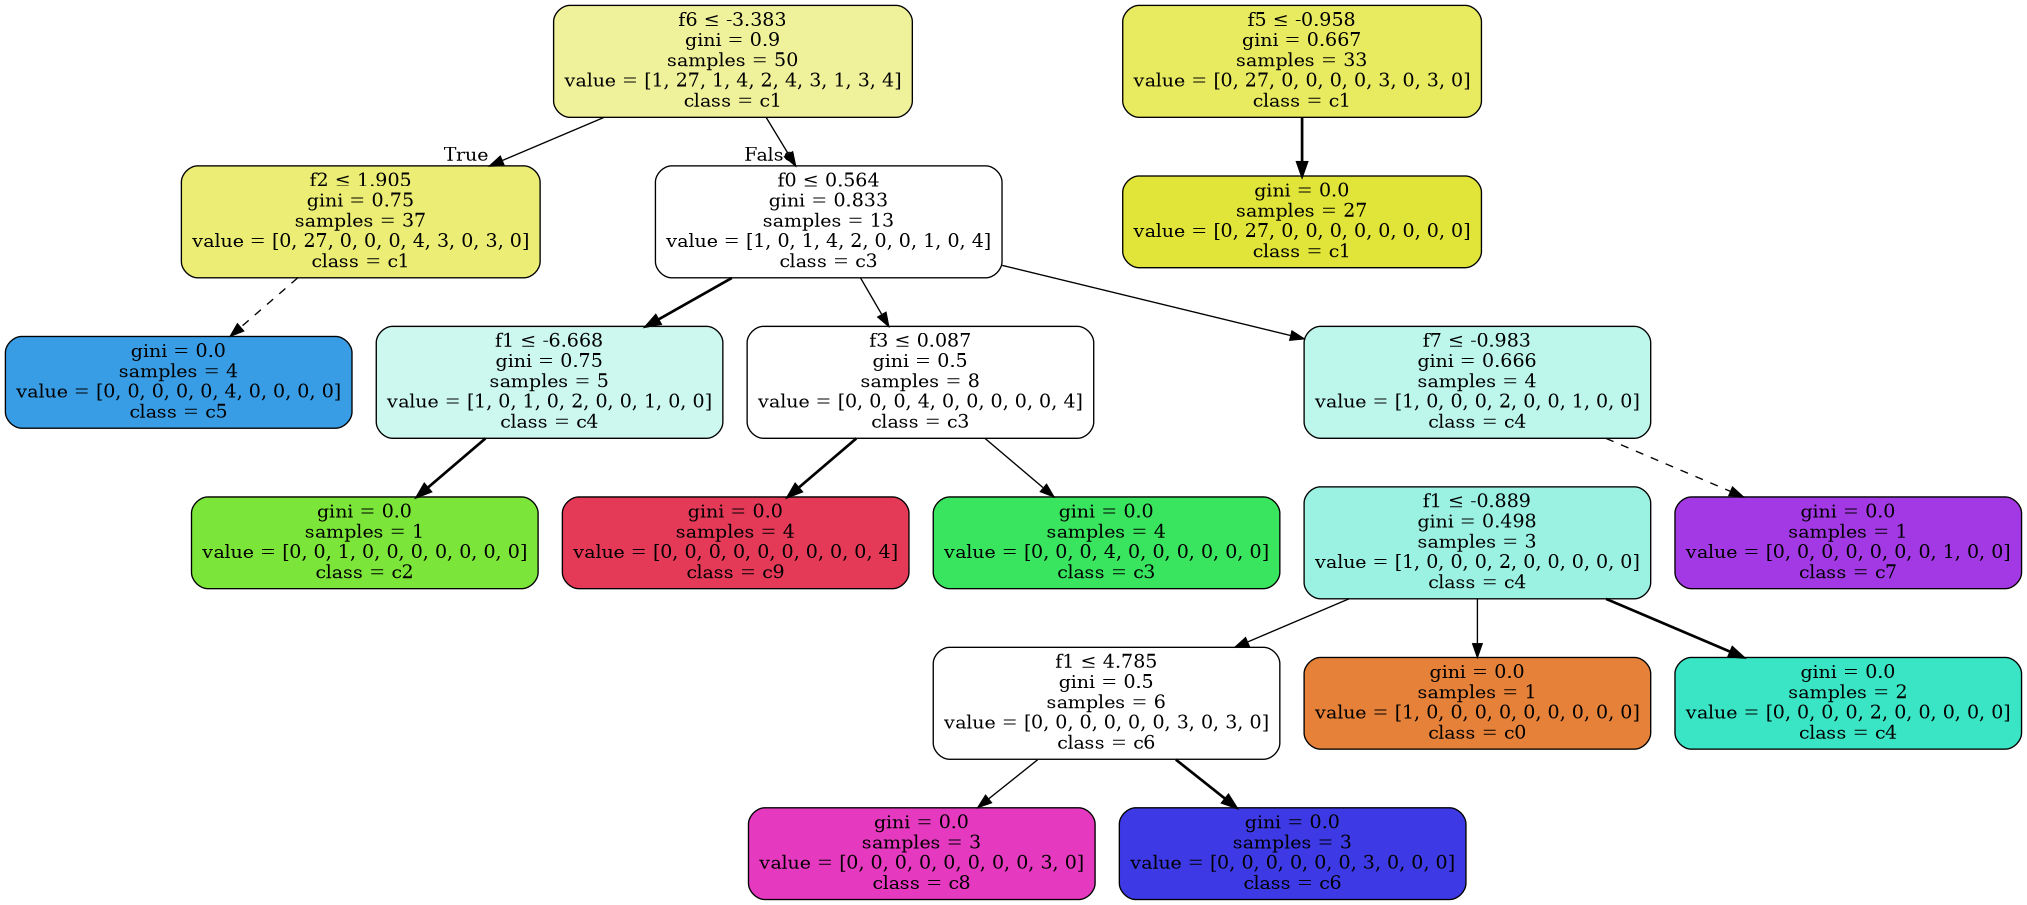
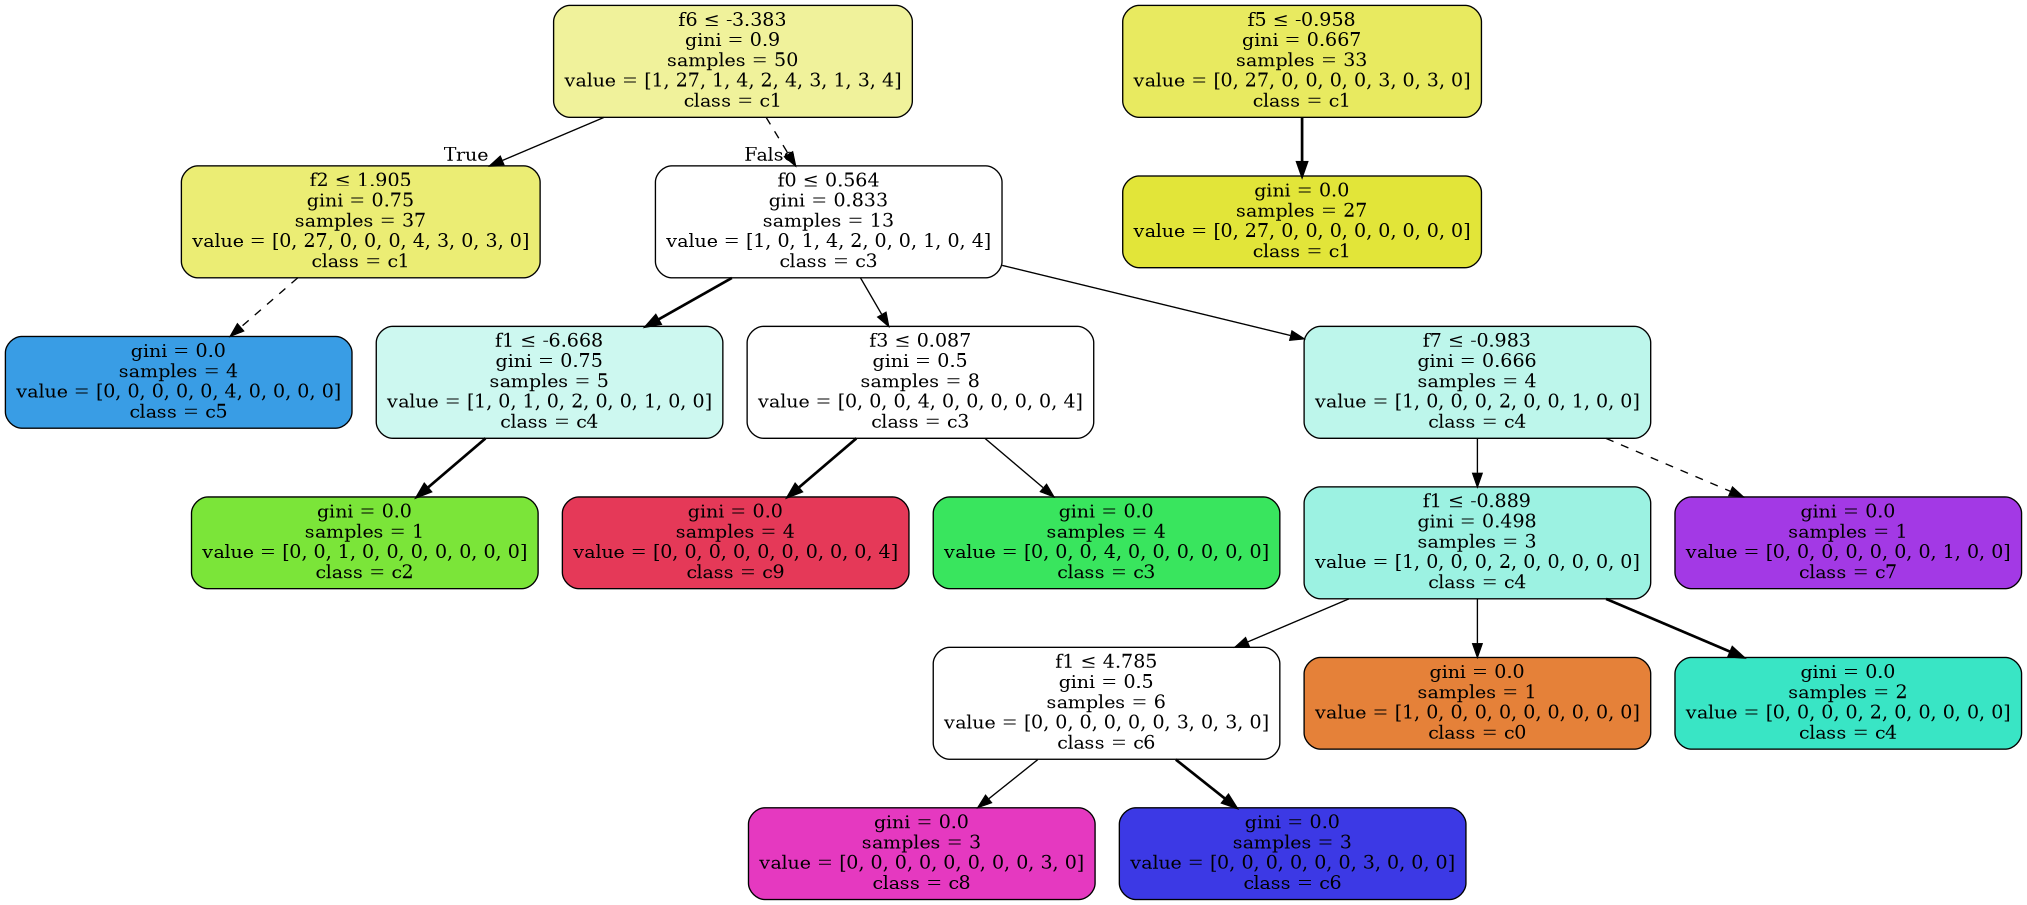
  digraph {
    fontname="DejaVu Serif"
    node [color=black fillcolor="#39e55e00" fontname="DejaVu Serif" shape=box style="filled, rounded"]
    edge [fontname="DejaVu Serif" style=solid]
    n1 [fillcolor="#e2e53980" label=<f6 &le; -3.383<br/>gini = 0.9<br/>samples = 50<br/>value = [1, 27, 1, 4, 2, 4, 3, 1, 3, 4]<br/>class = c1>]
    n2 [fillcolor="#e2e539b2" label=<f2 &le; 1.905<br/>gini = 0.75<br/>samples = 37<br/>value = [0, 27, 0, 0, 0, 4, 3, 0, 3, 0]<br/>class = c1>]
    n3 [label=<f0 &le; 0.564<br/>gini = 0.833<br/>samples = 13<br/>value = [1, 0, 1, 4, 2, 0, 0, 1, 0, 4]<br/>class = c3>]
    n4 [fillcolor="#399de5ff" label=<gini = 0.0<br/>samples = 4<br/>value = [0, 0, 0, 0, 0, 4, 0, 0, 0, 0]<br/>class = c5>]
    n5 [fillcolor="#39e5c540" label=<f1 &le; -6.668<br/>gini = 0.75<br/>samples = 5<br/>value = [1, 0, 1, 0, 2, 0, 0, 1, 0, 0]<br/>class = c4>]
    n6 [label=<f3 &le; 0.087<br/>gini = 0.5<br/>samples = 8<br/>value = [0, 0, 0, 4, 0, 0, 0, 0, 0, 4]<br/>class = c3>]
    n7 [fillcolor="#39e5c555" label=<f7 &le; -0.983<br/>gini = 0.666<br/>samples = 4<br/>value = [1, 0, 0, 0, 2, 0, 0, 1, 0, 0]<br/>class = c4>]
    n8 [fillcolor="#e2e539cc" label=<f5 &le; -0.958<br/>gini = 0.667<br/>samples = 33<br/>value = [0, 27, 0, 0, 0, 0, 3, 0, 3, 0]<br/>class = c1>]
    n9 [fillcolor="#e2e539ff" label=<gini = 0.0<br/>samples = 27<br/>value = [0, 27, 0, 0, 0, 0, 0, 0, 0, 0]<br/>class = c1>]
    n10 [fillcolor="#3c39e500" label=<f1 &le; 4.785<br/>gini = 0.5<br/>samples = 6<br/>value = [0, 0, 0, 0, 0, 0, 3, 0, 3, 0]<br/>class = c6>]
    n11 [fillcolor="#e539c0ff" label=<gini = 0.0<br/>samples = 3<br/>value = [0, 0, 0, 0, 0, 0, 0, 0, 3, 0]<br/>class = c8>]
    n12 [fillcolor="#3c39e5ff" label=<gini = 0.0<br/>samples = 3<br/>value = [0, 0, 0, 0, 0, 0, 3, 0, 0, 0]<br/>class = c6>]
    n13 [fillcolor="#7be539ff" label=<gini = 0.0<br/>samples = 1<br/>value = [0, 0, 1, 0, 0, 0, 0, 0, 0, 0]<br/>class = c2>]
    n14 [fillcolor="#e53958ff" label=<gini = 0.0<br/>samples = 4<br/>value = [0, 0, 0, 0, 0, 0, 0, 0, 0, 4]<br/>class = c9>]
    n15 [fillcolor="#39e55eff" label=<gini = 0.0<br/>samples = 4<br/>value = [0, 0, 0, 4, 0, 0, 0, 0, 0, 0]<br/>class = c3>]
    n16 [fillcolor="#39e5c57f" label=<f1 &le; -0.889<br/>gini = 0.498<br/>samples = 3<br/>value = [1, 0, 0, 0, 2, 0, 0, 0, 0, 0]<br/>class = c4>]
    n17 [fillcolor="#a339e5ff" label=<gini = 0.0<br/>samples = 1<br/>value = [0, 0, 0, 0, 0, 0, 0, 1, 0, 0]<br/>class = c7>]
    n18 [fillcolor="#e58139ff" label=<gini = 0.0<br/>samples = 1<br/>value = [1, 0, 0, 0, 0, 0, 0, 0, 0, 0]<br/>class = c0>]
    n19 [fillcolor="#39e5c5ff" label=<gini = 0.0<br/>samples = 2<br/>value = [0, 0, 0, 0, 2, 0, 0, 0, 0, 0]<br/>class = c4>]
    n1 -> n2 [headlabel=True labelangle=45 labeldistance=2.5]
-   n1 -> n3 [headlabel=False labelangle=-45 labeldistance=2.5]
+   n1 -> n3 [headlabel=False labelangle=-45 labeldistance=2.5 style=dashed]
    n2 -> n4 [style=dashed]
    n3 -> n5 [style=bold]
    n3 -> n6
    n3 -> n7
    n5 -> n13 [style=bold]
    n6 -> n14 [style=bold]
    n6 -> n15
+   n7 -> n16
    n7 -> n17 [style=dashed]
    n8 -> n9 [style=bold]
    n10 -> n11
    n10 -> n12 [style=bold]
    n16 -> n10
    n16 -> n18
    n16 -> n19 [style=bold]
  }
